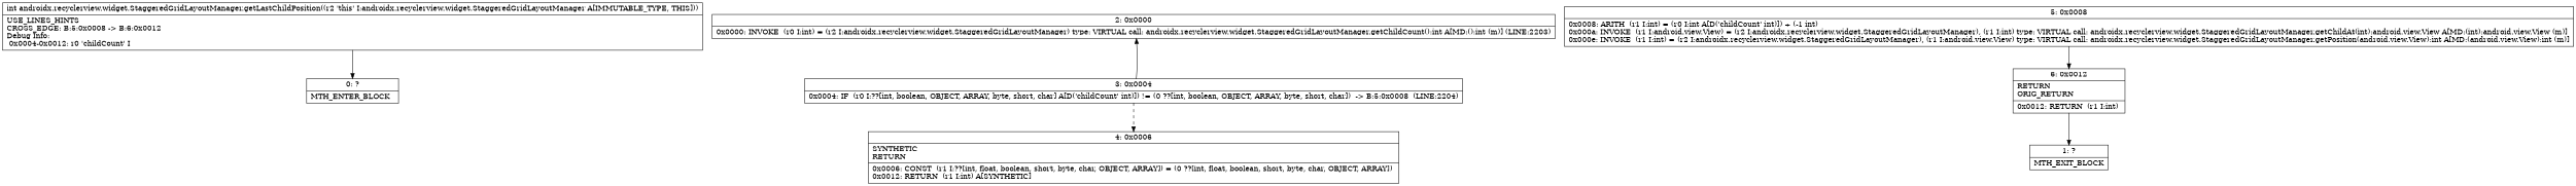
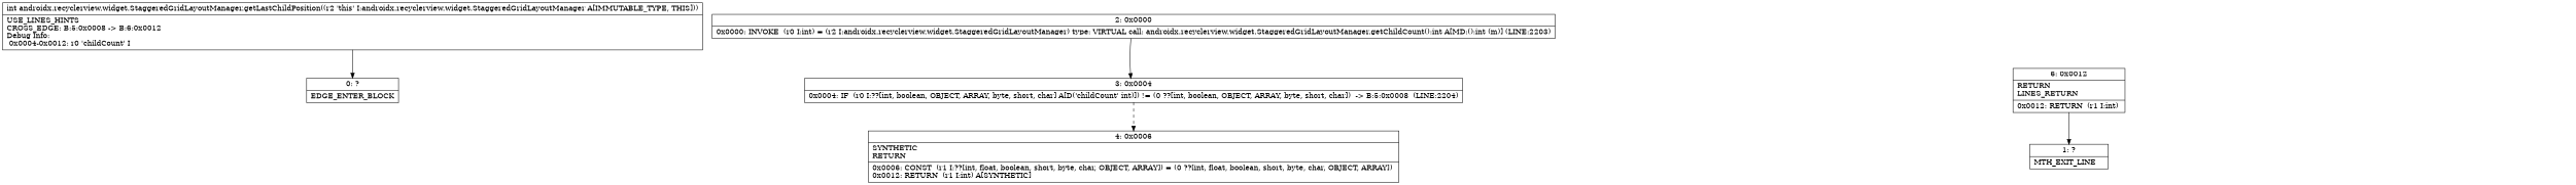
  digraph {
    node [shape=record]
-   n1 [label="{0\:\ ?|MTH_ENTER_BLOCK\l}"]
+   n1 [label="{0\:\ ?|EDGE_ENTER_BLOCK\l}"]
    n2 [label="{2\:\ 0x0000|0x0000: INVOKE  (r0 I:int) = (r2 I:androidx.recyclerview.widget.StaggeredGridLayoutManager) type: VIRTUAL call: androidx.recyclerview.widget.StaggeredGridLayoutManager.getChildCount():int A[MD:():int (m)] (LINE:2203)\l}"]
    n3 [label="{3\:\ 0x0004|0x0004: IF  (r0 I:??[int, boolean, OBJECT, ARRAY, byte, short, char] A[D('childCount' int)]) != (0 ??[int, boolean, OBJECT, ARRAY, byte, short, char])  \-\> B:5:0x0008  (LINE:2204)\l}"]
    n4 [label="{4\:\ 0x0006|SYNTHETIC\lRETURN\l|0x0006: CONST  (r1 I:??[int, float, boolean, short, byte, char, OBJECT, ARRAY]) = (0 ??[int, float, boolean, short, byte, char, OBJECT, ARRAY]) \l0x0012: RETURN  (r1 I:int) A[SYNTHETIC]\l}"]
-   n5 [label="{5\:\ 0x0008|0x0008: ARITH  (r1 I:int) = (r0 I:int A[D('childCount' int)]) + (\-1 int) \l0x000a: INVOKE  (r1 I:android.view.View) = (r2 I:androidx.recyclerview.widget.StaggeredGridLayoutManager), (r1 I:int) type: VIRTUAL call: androidx.recyclerview.widget.StaggeredGridLayoutManager.getChildAt(int):android.view.View A[MD:(int):android.view.View (m)]\l0x000e: INVOKE  (r1 I:int) = (r2 I:androidx.recyclerview.widget.StaggeredGridLayoutManager), (r1 I:android.view.View) type: VIRTUAL call: androidx.recyclerview.widget.StaggeredGridLayoutManager.getPosition(android.view.View):int A[MD:(android.view.View):int (m)]\l}"]
-   n6 [label="{6\:\ 0x0012|RETURN\lORIG_RETURN\l|0x0012: RETURN  (r1 I:int) \l}"]
-   n7 [label="{1\:\ ?|MTH_EXIT_BLOCK\l}"]
+   n6 [label="{6\:\ 0x0012|RETURN\lLINES_RETURN\l|0x0012: RETURN  (r1 I:int) \l}"]
+   n7 [label="{1\:\ ?|MTH_EXIT_LINE\l}"]
    n8 [label="{int androidx.recyclerview.widget.StaggeredGridLayoutManager.getLastChildPosition((r2 'this' I:androidx.recyclerview.widget.StaggeredGridLayoutManager A[IMMUTABLE_TYPE, THIS]))  | USE_LINES_HINTS\lCROSS_EDGE: B:5:0x0008 \-\> B:6:0x0012\lDebug Info:\l  0x0004\-0x0012: r0 'childCount' I\l}"]
-   n3 -> n2
+   n2 -> n3
    n3 -> n4 [style=dashed]
-   n5 -> n6
    n6 -> n7
    n8 -> n1
  }
